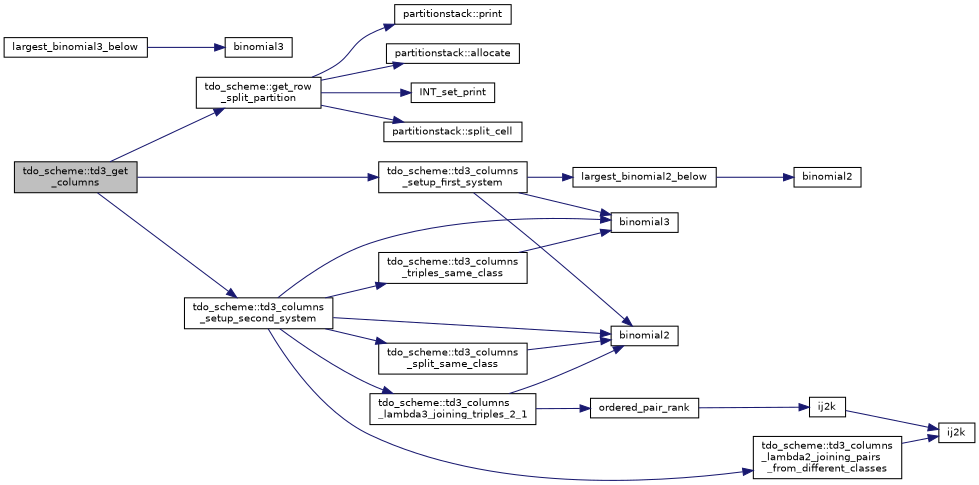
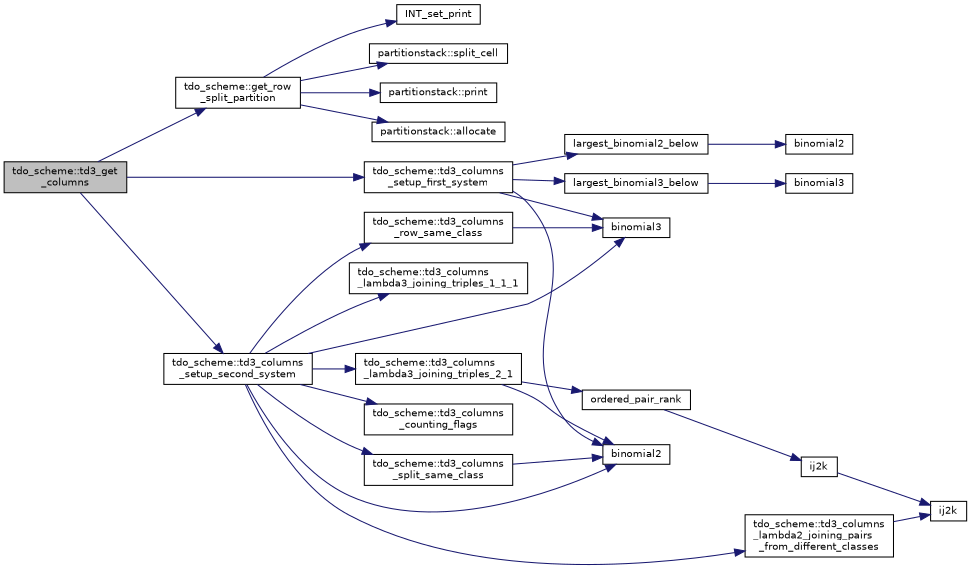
  digraph {
    rankdir=LR
    node [color=black fillcolor=white fontname=Helvetica fontsize=10 shape=record style=filled]
    edge [color=midnightblue fontname=Helvetica fontsize=10 labelfontname=Helvetica labelfontsize=10 style=solid]
    n1 [fillcolor=grey75 fontcolor=black height=0.2 label="tdo_scheme::td3_get\l_columns" width=0.4]
    n2 [height=0.2 label="tdo_scheme::get_row\l_split_partition" width=0.4]
    n3 [height=0.2 label="tdo_scheme::td3_columns\l_setup_first_system" width=0.4]
    n4 [height=0.2 label="tdo_scheme::td3_columns\l_setup_second_system" width=0.4]
    n5 [height=0.2 label="partitionstack::allocate" width=0.4]
    n6 [height=0.2 label=INT_set_print width=0.4]
    n7 [height=0.2 label="partitionstack::split_cell" width=0.4]
    n8 [height=0.2 label="partitionstack::print" width=0.4]
    n9 [height=0.2 label=binomial2 width=0.4]
    n10 [height=0.2 label=largest_binomial2_below width=0.4]
    n11 [height=0.2 label=binomial3 width=0.4]
    n12 [height=0.2 label=largest_binomial3_below width=0.4]
-   n13 [height=0.2 label="tdo_scheme::td3_columns\l_triples_same_class" width=0.4]
+   n13 [height=0.2 label="tdo_scheme::td3_columns\l_row_same_class" width=0.4]
    n14 [height=0.2 label="tdo_scheme::td3_columns\l_split_same_class" width=0.4]
+   n15 [height=0.2 label="tdo_scheme::td3_columns\l_counting_flags" width=0.4]
    n16 [height=0.2 label="tdo_scheme::td3_columns\l_lambda2_joining_pairs\l_from_different_classes" width=0.4]
    n17 [height=0.2 label="tdo_scheme::td3_columns\l_lambda3_joining_triples_2_1" width=0.4]
+   n18 [height=0.2 label="tdo_scheme::td3_columns\l_lambda3_joining_triples_1_1_1" width=0.4]
    n19 [height=0.2 label=binomial2 width=0.4]
    n20 [height=0.2 label=binomial3 width=0.4]
    n21 [height=0.2 label=ij2k width=0.4]
    n22 [height=0.2 label=ordered_pair_rank width=0.4]
    n23 [height=0.2 label=ij2k width=0.4]
    n1 -> n2
    n1 -> n3
    n1 -> n4
    n2 -> n5
    n2 -> n6
    n2 -> n7
    n2 -> n8
    n3 -> n9
    n3 -> n10
    n3 -> n11
+   n3 -> n12
    n4 -> n9
    n4 -> n11
    n4 -> n13
    n4 -> n14
+   n4 -> n15
    n4 -> n16
    n4 -> n17
+   n4 -> n18
    n10 -> n19
    n12 -> n20
    n13 -> n11
    n14 -> n9
    n16 -> n21
    n17 -> n9
    n17 -> n22
    n22 -> n23
    n23 -> n21
  }
